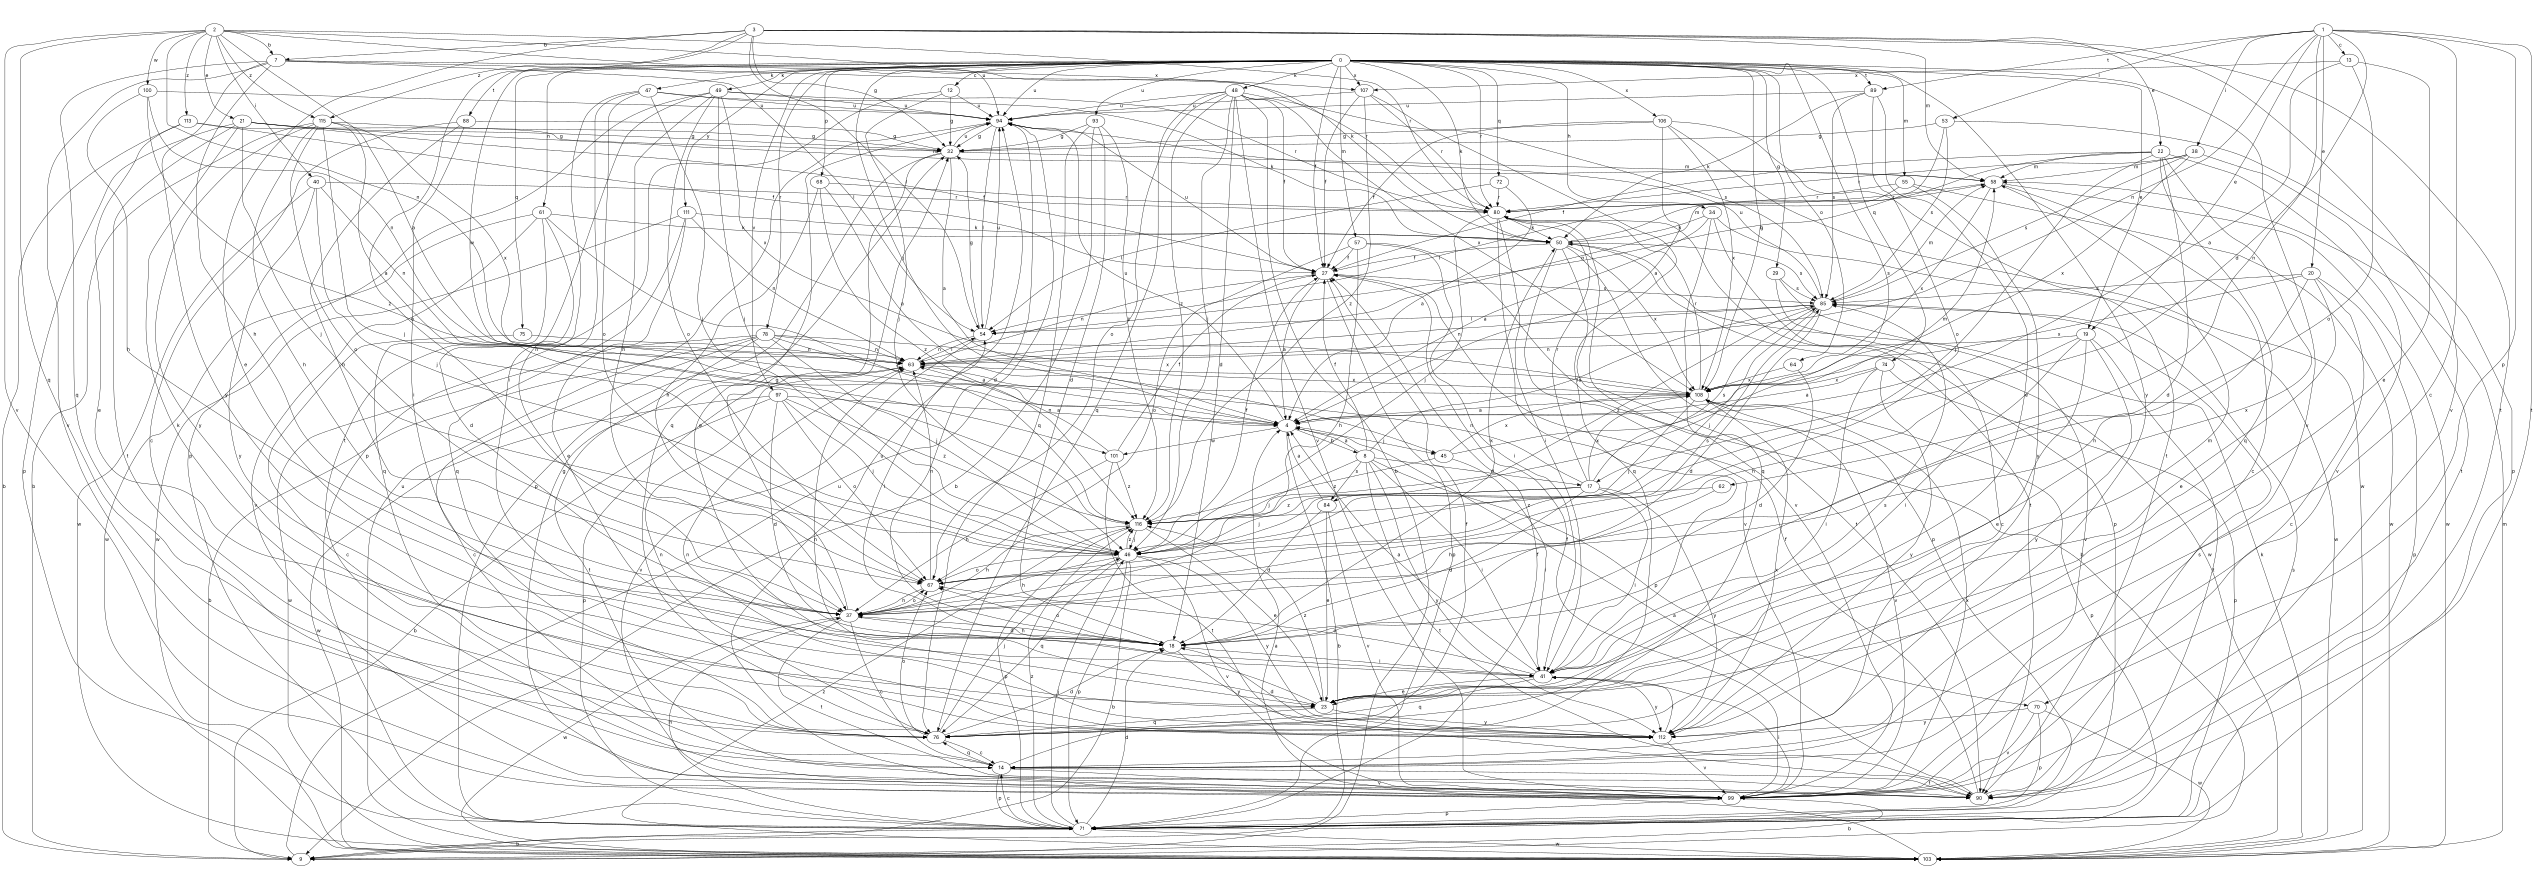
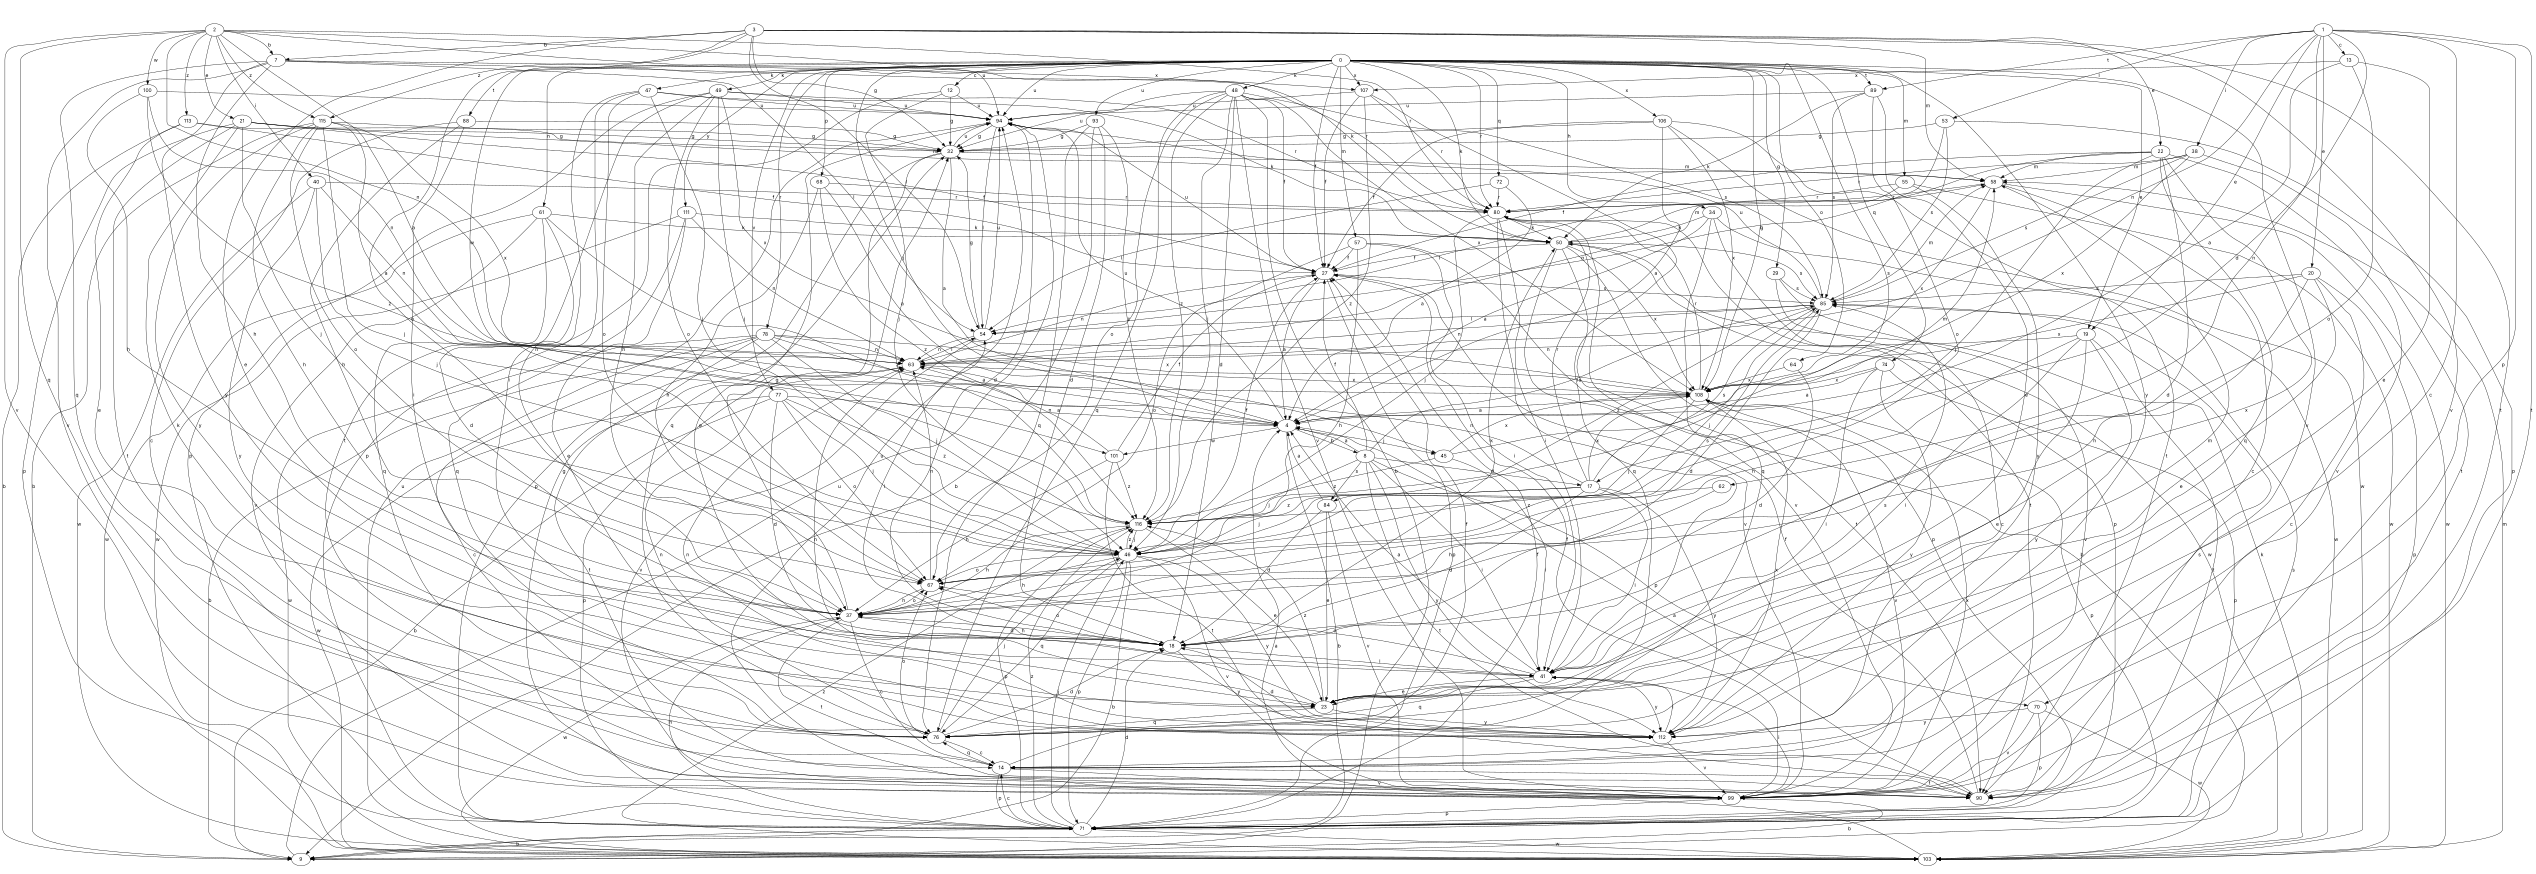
  strict digraph {
    fontname=Inter
    node [fontname=Inter]
    edge [fontname=Inter]
    0
    12
    19
    27
    29
    34
    45
    47
    48
    49
    50
    55
    57
    61
    64
    67
    68
    72
    74
-   75
    78
    80
    84
    88
    89
    93
    94
-   97
+   97 [label=77]
    99
    106
    107
    111
    112
    108
    32
    46
    71
    63
    90
    23
    37
    41
    4
    85
    14
    58
    76
    103
    116
    9
    18
    54
    1
    13
    17
    20
    38
    53
    62
    70
    2
    7
    21
    40
    100
    113
    115
    101
    8
    3
    22
    0 -> 12 [label=c]
    0 -> 19 [label=e]
    0 -> 27 [label=f]
    0 -> 29 [label=g]
    0 -> 34 [label=h]
    0 -> 45 [label=j]
    0 -> 47 [label=k]
    0 -> 48 [label=k]
    0 -> 49 [label=k]
    0 -> 50 [label=k]
    0 -> 55 [label=m]
    0 -> 57 [label=m]
    0 -> 61 [label=n]
    0 -> 64 [label=o]
    0 -> 67 [label=o]
    0 -> 68 [label=p]
    0 -> 72 [label=q]
    0 -> 74 [label=q]
-   0 -> 75 [label=q]
    0 -> 78 [label=r]
    0 -> 80 [label=r]
    0 -> 84 [label=s]
    0 -> 88 [label=t]
    0 -> 89 [label=t]
    0 -> 93 [label=u]
    0 -> 94 [label=u]
    0 -> 97 [label=v]
    0 -> 99 [label=v]
    0 -> 106 [label=x]
    0 -> 107 [label=x]
    0 -> 111 [label=y]
    0 -> 112 [label=y]
    0 -> 108 [label=g]
    12 -> 94 [label=u]
    12 -> 32 [label=g]
    12 -> 46 [label=j]
    12 -> 71 [label=p]
    19 -> 112 [label=y]
    19 -> 63 [label=n]
    19 -> 90 [label=t]
    19 -> 23 [label=e]
    19 -> 37 [label=h]
    19 -> 41 [label=i]
    27 -> 94 [label=u]
    27 -> 71 [label=p]
    27 -> 63 [label=n]
    27 -> 4 [label=a]
    27 -> 85 [label=s]
    29 -> 99 [label=v]
    29 -> 85 [label=s]
    29 -> 14 [label=c]
    34 -> 50 [label=k]
    34 -> 71 [label=p]
    34 -> 4 [label=a]
    34 -> 76 [label=q]
    34 -> 103 [label=w]
    45 -> 108 [label=x]
    45 -> 41 [label=i]
    45 -> 58 [label=m]
    45 -> 116 [label=z]
    47 -> 50 [label=k]
    47 -> 67 [label=o]
    47 -> 94 [label=u]
    47 -> 46 [label=j]
    47 -> 37 [label=h]
    47 -> 41 [label=i]
    48 -> 27 [label=f]
    48 -> 67 [label=o]
-   48 -> 94 [label=u]
+   48 -> 32 [label=u]
    48 -> 99 [label=v]
    48 -> 108 [label=x]
    48 -> 46 [label=j]
    48 -> 85 [label=s]
    48 -> 76 [label=q]
    48 -> 116 [label=z]
    48 -> 9 [label=b]
    48 -> 18 [label=d]
    49 -> 67 [label=o]
    49 -> 80 [label=r]
    49 -> 94 [label=u]
    49 -> 108 [label=x]
    49 -> 46 [label=j]
    49 -> 71 [label=p]
    49 -> 90 [label=t]
    49 -> 37 [label=h]
    50 -> 27 [label=f]
    50 -> 99 [label=v]
    50 -> 108 [label=x]
    50 -> 71 [label=p]
    50 -> 90 [label=t]
    50 -> 85 [label=s]
    50 -> 58 [label=m]
    50 -> 103 [label=w]
    55 -> 80 [label=r]
    55 -> 112 [label=y]
    55 -> 103 [label=w]
    55 -> 54 [label=l]
    57 -> 27 [label=f]
    57 -> 67 [label=o]
    57 -> 37 [label=h]
    57 -> 41 [label=i]
    57 -> 9 [label=b]
    61 -> 50 [label=k]
    61 -> 99 [label=v]
    61 -> 76 [label=q]
    61 -> 103 [label=w]
    61 -> 116 [label=z]
    61 -> 18 [label=d]
    64 -> 108 [label=x]
    64 -> 18 [label=d]
    67 -> 63 [label=n]
    67 -> 37 [label=h]
    67 -> 85 [label=s]
    68 -> 80 [label=r]
    68 -> 37 [label=h]
    68 -> 4 [label=a]
    68 -> 116 [label=z]
    72 -> 80 [label=r]
    72 -> 4 [label=a]
    72 -> 54 [label=l]
    74 -> 112 [label=y]
    74 -> 108 [label=x]
    74 -> 71 [label=p]
    74 -> 41 [label=i]
    74 -> 4 [label=a]
-   75 -> 63 [label=n]
-   75 -> 14 [label=c]
    78 -> 108 [label=x]
    78 -> 46 [label=j]
    78 -> 63 [label=n]
    78 -> 90 [label=t]
    78 -> 4 [label=a]
    78 -> 14 [label=c]
    78 -> 103 [label=w]
    78 -> 9 [label=b]
    80 -> 50 [label=k]
    80 -> 99 [label=v]
    80 -> 46 [label=j]
    80 -> 90 [label=t]
    80 -> 41 [label=i]
    80 -> 76 [label=q]
    84 -> 99 [label=v]
    84 -> 23 [label=e]
    84 -> 4 [label=a]
    84 -> 18 [label=d]
    88 -> 32 [label=g]
    88 -> 37 [label=h]
    88 -> 41 [label=i]
    88 -> 14 [label=c]
    89 -> 50 [label=k]
    89 -> 67 [label=o]
    89 -> 94 [label=u]
    89 -> 23 [label=e]
    89 -> 85 [label=s]
    93 -> 32 [label=g]
    93 -> 76 [label=q]
    93 -> 116 [label=z]
    93 -> 9 [label=b]
    93 -> 18 [label=d]
    94 -> 32 [label=g]
    94 -> 76 [label=q]
    94 -> 18 [label=d]
    94 -> 54 [label=l]
    97 -> 67 [label=o]
    97 -> 46 [label=j]
    97 -> 4 [label=a]
    97 -> 103 [label=w]
    97 -> 116 [label=z]
    97 -> 9 [label=b]
    97 -> 18 [label=d]
    99 -> 27 [label=f]
    99 -> 94 [label=u]
    99 -> 108 [label=x]
    99 -> 32 [label=g]
    99 -> 71 [label=p]
    99 -> 41 [label=i]
    99 -> 9 [label=b]
    106 -> 27 [label=f]
    106 -> 108 [label=x]
    106 -> 32 [label=g]
    106 -> 90 [label=t]
    106 -> 4 [label=a]
    106 -> 103 [label=w]
    107 -> 27 [label=f]
    107 -> 80 [label=r]
    107 -> 94 [label=u]
    107 -> 41 [label=i]
    107 -> 116 [label=z]
    111 -> 50 [label=k]
    111 -> 63 [label=n]
    111 -> 23 [label=e]
    111 -> 76 [label=q]
    111 -> 103 [label=w]
    112 -> 99 [label=v]
    112 -> 108 [label=x]
    112 -> 63 [label=n]
    112 -> 41 [label=i]
    112 -> 18 [label=d]
    108 -> 80 [label=r]
    108 -> 99 [label=v]
    108 -> 46 [label=j]
    108 -> 71 [label=p]
    108 -> 4 [label=a]
    32 -> 94 [label=u]
    32 -> 71 [label=p]
    32 -> 23 [label=e]
    32 -> 4 [label=a]
    32 -> 58 [label=m]
    46 -> 27 [label=f]
    46 -> 67 [label=o]
    46 -> 99 [label=v]
    46 -> 112 [label=y]
    46 -> 71 [label=p]
    46 -> 37 [label=h]
    46 -> 76 [label=q]
    46 -> 116 [label=z]
    46 -> 9 [label=b]
    71 -> 27 [label=f]
    71 -> 46 [label=j]
    71 -> 37 [label=h]
    71 -> 85 [label=s]
    71 -> 14 [label=c]
    71 -> 103 [label=w]
    71 -> 116 [label=z]
    71 -> 9 [label=b]
    71 -> 18 [label=d]
    63 -> 108 [label=x]
    63 -> 71 [label=p]
    63 -> 54 [label=l]
    90 -> 27 [label=f]
    90 -> 4 [label=a]
    90 -> 85 [label=s]
    23 -> 112 [label=y]
    23 -> 63 [label=n]
    23 -> 85 [label=s]
    23 -> 58 [label=m]
    23 -> 76 [label=q]
    23 -> 116 [label=z]
    37 -> 67 [label=o]
    37 -> 32 [label=g]
    37 -> 90 [label=t]
    37 -> 14 [label=c]
    37 -> 103 [label=w]
    37 -> 18 [label=d]
    41 -> 67 [label=o]
    41 -> 112 [label=y]
    41 -> 23 [label=e]
    41 -> 4 [label=a]
    41 -> 76 [label=q]
    4 -> 45 [label=j]
    4 -> 94 [label=u]
    4 -> 9 [label=b]
    4 -> 101 [label=w]
    4 -> 8 [label=b]
    85 -> 94 [label=u]
    85 -> 46 [label=j]
    85 -> 63 [label=n]
    85 -> 58 [label=m]
    85 -> 116 [label=z]
    85 -> 18 [label=d]
    85 -> 54 [label=l]
    14 -> 27 [label=f]
    14 -> 99 [label=v]
    14 -> 71 [label=p]
    14 -> 90 [label=t]
    14 -> 76 [label=q]
    58 -> 80 [label=r]
    58 -> 108 [label=x]
    58 -> 14 [label=c]
    58 -> 103 [label=w]
    76 -> 67 [label=o]
    76 -> 46 [label=j]
    76 -> 63 [label=n]
    76 -> 14 [label=c]
    76 -> 18 [label=d]
    103 -> 50 [label=k]
    103 -> 94 [label=u]
    103 -> 4 [label=a]
    103 -> 58 [label=m]
    103 -> 116 [label=z]
    116 -> 46 [label=j]
    116 -> 71 [label=p]
    116 -> 23 [label=e]
    116 -> 37 [label=h]
    9 -> 94 [label=u]
    18 -> 50 [label=k]
    18 -> 67 [label=o]
    18 -> 112 [label=y]
    18 -> 37 [label=h]
    18 -> 41 [label=i]
    18 -> 54 [label=l]
    54 -> 94 [label=u]
    54 -> 99 [label=v]
    54 -> 32 [label=g]
    54 -> 63 [label=n]
    1 -> 19 [label=e]
    1 -> 89 [label=t]
    1 -> 63 [label=n]
    1 -> 90 [label=t]
    1 -> 14 [label=c]
    1 -> 13 [label=c]
    1 -> 17 [label=d]
    1 -> 20 [label=e]
    1 -> 38 [label=i]
    1 -> 53 [label=l]
    1 -> 62 [label=n]
    1 -> 70 [label=p]
    13 -> 67 [label=o]
    13 -> 107 [label=x]
    13 -> 23 [label=e]
    13 -> 4 [label=a]
    17 -> 80 [label=r]
    17 -> 112 [label=y]
    17 -> 108 [label=x]
    17 -> 46 [label=j]
    17 -> 63 [label=n]
    17 -> 41 [label=i]
    17 -> 85 [label=s]
    17 -> 116 [label=z]
    17 -> 18 [label=d]
    20 -> 108 [label=x]
    20 -> 71 [label=p]
    20 -> 23 [label=e]
    20 -> 37 [label=h]
    20 -> 85 [label=s]
    20 -> 14 [label=c]
    38 -> 80 [label=r]
    38 -> 108 [label=x]
    38 -> 90 [label=t]
    38 -> 85 [label=s]
    38 -> 58 [label=m]
    53 -> 32 [label=g]
    53 -> 71 [label=p]
    53 -> 85 [label=s]
    53 -> 54 [label=l]
    62 -> 37 [label=h]
    62 -> 116 [label=z]
    70 -> 99 [label=v]
    70 -> 112 [label=y]
    70 -> 71 [label=p]
    70 -> 103 [label=w]
    2 -> 50 [label=k]
    2 -> 80 [label=r]
    2 -> 94 [label=u]
    2 -> 99 [label=v]
    2 -> 63 [label=n]
    2 -> 4 [label=a]
    2 -> 76 [label=q]
    2 -> 7 [label=b]
    2 -> 21 [label=e]
    2 -> 40 [label=i]
    2 -> 100 [label=w]
    2 -> 113 [label=z]
    2 -> 115 [label=z]
    7 -> 80 [label=r]
    7 -> 99 [label=v]
    7 -> 107 [label=x]
    7 -> 112 [label=y]
    7 -> 37 [label=h]
    7 -> 76 [label=q]
    7 -> 54 [label=l]
    21 -> 27 [label=f]
    21 -> 32 [label=g]
    21 -> 46 [label=j]
    21 -> 71 [label=p]
    21 -> 90 [label=t]
    21 -> 58 [label=m]
    21 -> 76 [label=k]
    40 -> 80 [label=r]
    40 -> 112 [label=y]
    40 -> 46 [label=j]
    40 -> 63 [label=n]
    40 -> 103 [label=w]
    100 -> 94 [label=u]
    100 -> 63 [label=n]
    100 -> 37 [label=h]
    100 -> 116 [label=z]
    113 -> 27 [label=f]
    113 -> 32 [label=g]
    113 -> 23 [label=e]
    113 -> 9 [label=b]
    115 -> 67 [label=o]
    115 -> 112 [label=y]
    115 -> 108 [label=x]
    115 -> 32 [label=g]
    115 -> 46 [label=j]
    115 -> 37 [label=h]
    115 -> 4 [label=a]
    115 -> 9 [label=b]
    101 -> 27 [label=f]
    101 -> 63 [label=n]
    101 -> 90 [label=t]
    101 -> 37 [label=h]
    101 -> 116 [label=z]
    8 -> 27 [label=f]
    8 -> 84 [label=s]
    8 -> 112 [label=y]
    8 -> 46 [label=j]
    8 -> 90 [label=t]
    8 -> 41 [label=i]
    8 -> 4 [label=a]
    8 -> 85 [label=s]
    8 -> 17 [label=d]
    8 -> 70 [label=p]
    3 -> 99 [label=v]
    3 -> 32 [label=g]
    3 -> 90 [label=t]
    3 -> 23 [label=e]
    3 -> 58 [label=m]
    3 -> 54 [label=l]
    3 -> 7 [label=b]
    3 -> 115 [label=z]
    3 -> 101 [label=w]
    3 -> 22 [label=e]
    22 -> 27 [label=f]
    22 -> 99 [label=v]
    22 -> 46 [label=j]
    22 -> 63 [label=n]
    22 -> 41 [label=x]
    22 -> 58 [label=m]
    22 -> 76 [label=q]
    22 -> 18 [label=d]
  }
